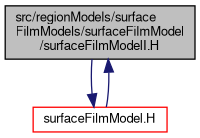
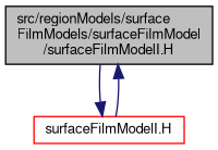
  digraph {
    node [fontname=FreeSans fontsize=10 shape=record]
    edge [color=midnightblue fontname=FreeSans fontsize=10 labelfontname=FreeSans labelfontsize=10 style=solid]
    n1 [color=black fillcolor=grey75 fontcolor=black height=0.2 label="src/regionModels/surface\lFilmModels/surfaceFilmModel\l/surfaceFilmModelI.H" style=filled width=0.4]
-   n2 [color=red height=0.2 label="surfaceFilmModel.H" width=0.4]
+   n2 [color=red height=0.2 label="surfaceFilmModelI.H" width=0.4]
    n1 -> n2
    n2 -> n1
  }
